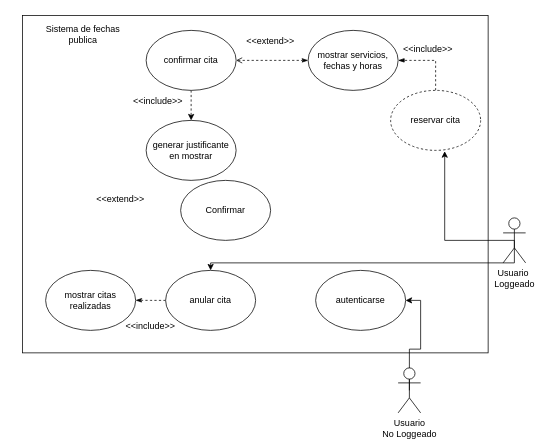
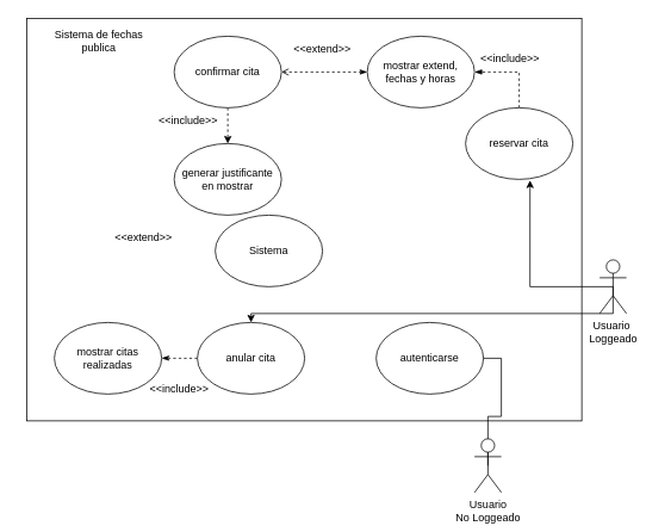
  <mxCell id="0" />
  <mxCell id="1" parent="0" />
  <mxCell id="2" value="" style="group" parent="1" vertex="1" connectable="0"><mxGeometry x="20" y="20" width="630" height="450" as="geometry" /></mxCell>
  <mxCell id="3" value="" style="rounded=0;whiteSpace=wrap;html=1;movable=0;resizable=0;rotatable=0;deletable=0;editable=0;locked=1;connectable=0;" parent="2" vertex="1"><mxGeometry x="9" width="621" height="450" as="geometry" /></mxCell>
  <mxCell id="4" value="Sistema de fechas publica" style="text;html=1;align=center;verticalAlign=middle;whiteSpace=wrap;rounded=0;" vertex="1" parent="2"><mxGeometry x="20" y="10" width="140" height="30" as="geometry" /></mxCell>
  <mxCell id="5" value="autenticarse" style="ellipse;whiteSpace=wrap;html=1;" vertex="1" parent="2"><mxGeometry x="400" y="340" width="120" height="80" as="geometry" /></mxCell>
  <mxCell id="6" style="edgeStyle=orthogonalEdgeStyle;rounded=0;orthogonalLoop=1;jettySize=auto;html=1;exitX=0.5;exitY=0;exitDx=0;exitDy=0;entryX=1;entryY=0.5;entryDx=0;entryDy=0;dashed=1;endArrow=blockThin;endFill=1;startArrow=none;startFill=0;" edge="1" parent="2" source="7" target="9"><mxGeometry relative="1" as="geometry" /></mxCell>
- <mxCell id="7" value="reservar cita" style="ellipse;whiteSpace=wrap;html=1;dashed=1;" vertex="1" parent="2"><mxGeometry x="500" y="100" width="120" height="80" as="geometry" /></mxCell>
+ <mxCell id="7" value="reservar cita" style="ellipse;whiteSpace=wrap;html=1;" vertex="1" parent="2"><mxGeometry x="500" y="100" width="120" height="80" as="geometry" /></mxCell>
  <mxCell id="8" style="edgeStyle=orthogonalEdgeStyle;rounded=0;orthogonalLoop=1;jettySize=auto;html=1;exitX=0;exitY=0.5;exitDx=0;exitDy=0;startArrow=classicThin;startFill=1;endArrow=open;endFill=0;dashed=1;" edge="1" parent="2" source="9" target="11"><mxGeometry relative="1" as="geometry" /></mxCell>
- <mxCell id="9" value="mostrar servicios, fechas y horas" style="ellipse;whiteSpace=wrap;html=1;" vertex="1" parent="2"><mxGeometry x="390" y="20" width="120" height="80" as="geometry" /></mxCell>
+ <mxCell id="9" value="mostrar extend, fechas y horas" style="ellipse;whiteSpace=wrap;html=1;" vertex="1" parent="2"><mxGeometry x="390" y="20" width="120" height="80" as="geometry" /></mxCell>
  <mxCell id="10" style="edgeStyle=orthogonalEdgeStyle;rounded=0;orthogonalLoop=1;jettySize=auto;html=1;exitX=0.5;exitY=1;exitDx=0;exitDy=0;entryX=0.5;entryY=0;entryDx=0;entryDy=0;dashed=1;endArrow=classic;endFill=1;" edge="1" parent="2" source="11" target="12"><mxGeometry relative="1" as="geometry" /></mxCell>
  <mxCell id="11" value="confirmar cita" style="ellipse;whiteSpace=wrap;html=1;" vertex="1" parent="2"><mxGeometry x="174" y="20" width="120" height="80" as="geometry" /></mxCell>
  <mxCell id="12" value="generar justificante en mostrar" style="ellipse;whiteSpace=wrap;html=1;" vertex="1" parent="2"><mxGeometry x="174" y="140" width="120" height="80" as="geometry" /></mxCell>
  <mxCell id="13" value="&amp;lt;&amp;lt;include&amp;gt;&amp;gt;" style="text;html=1;align=center;verticalAlign=middle;whiteSpace=wrap;rounded=0;" vertex="1" parent="2"><mxGeometry x="520" y="30" width="60" height="30" as="geometry" /></mxCell>
  <mxCell id="14" value="&amp;lt;&amp;lt;extend&amp;gt;&amp;gt;" style="text;html=1;align=center;verticalAlign=middle;whiteSpace=wrap;rounded=0;" vertex="1" parent="2"><mxGeometry x="310" y="20" width="60" height="30" as="geometry" /></mxCell>
  <mxCell id="15" value="&amp;lt;&amp;lt;include&amp;gt;&amp;gt;" style="text;html=1;align=center;verticalAlign=middle;whiteSpace=wrap;rounded=0;" vertex="1" parent="2"><mxGeometry x="160" y="100" width="60" height="30" as="geometry" /></mxCell>
  <mxCell id="16" style="edgeStyle=orthogonalEdgeStyle;rounded=0;orthogonalLoop=1;jettySize=auto;html=1;exitX=0;exitY=0.5;exitDx=0;exitDy=0;startArrow=none;startFill=0;endArrow=classicThin;endFill=1;dashed=1;" edge="1" parent="2" source="17"><mxGeometry relative="1" as="geometry"><mxPoint x="160" y="379.889" as="targetPoint" /><Array as="points"><mxPoint x="180" y="380" /><mxPoint x="180" y="380" /></Array></mxGeometry></mxCell>
  <mxCell id="17" value="anular cita" style="ellipse;whiteSpace=wrap;html=1;" vertex="1" parent="2"><mxGeometry x="200" y="340" width="120" height="80" as="geometry" /></mxCell>
  <mxCell id="18" value="mostrar citas realizadas" style="ellipse;whiteSpace=wrap;html=1;" vertex="1" parent="2"><mxGeometry x="40" y="340" width="120" height="80" as="geometry" /></mxCell>
- <mxCell id="19" value="Confirmar" style="ellipse;whiteSpace=wrap;html=1;" vertex="1" parent="2"><mxGeometry x="220" y="220" width="120" height="80" as="geometry" /></mxCell>
+ <mxCell id="19" value="Sistema" style="ellipse;whiteSpace=wrap;html=1;" vertex="1" parent="2"><mxGeometry x="220" y="220" width="120" height="80" as="geometry" /></mxCell>
  <mxCell id="20" value="&amp;lt;&amp;lt;include&amp;gt;&amp;gt;" style="text;html=1;align=center;verticalAlign=middle;whiteSpace=wrap;rounded=0;" vertex="1" parent="2"><mxGeometry x="150" y="400" width="60" height="30" as="geometry" /></mxCell>
  <mxCell id="21" value="&amp;lt;&amp;lt;extend&amp;gt;&amp;gt;" style="text;html=1;align=center;verticalAlign=middle;whiteSpace=wrap;rounded=0;" vertex="1" parent="2"><mxGeometry x="110" y="230" width="60" height="30" as="geometry" /></mxCell>
  <mxCell id="22" style="edgeStyle=orthogonalEdgeStyle;rounded=0;orthogonalLoop=1;jettySize=auto;html=1;exitX=0.5;exitY=0.5;exitDx=0;exitDy=0;exitPerimeter=0;" edge="1" parent="1" source="23" target="17"><mxGeometry relative="1" as="geometry"><Array as="points"><mxPoint x="685" y="350" /><mxPoint x="280" y="350" /></Array></mxGeometry></mxCell>
  <mxCell id="23" value="Usuario&amp;nbsp;&lt;div&gt;Loggeado&lt;/div&gt;" style="shape=umlActor;verticalLabelPosition=bottom;verticalAlign=top;html=1;outlineConnect=0;" parent="1" vertex="1"><mxGeometry x="670" y="290" width="30" height="60" as="geometry" /></mxCell>
  <mxCell id="24" style="edgeStyle=orthogonalEdgeStyle;rounded=0;orthogonalLoop=1;jettySize=auto;html=1;entryX=0.601;entryY=1.015;entryDx=0;entryDy=0;entryPerimeter=0;exitX=0.5;exitY=0.5;exitDx=0;exitDy=0;exitPerimeter=0;" edge="1" parent="1" source="23" target="7"><mxGeometry relative="1" as="geometry"><mxPoint x="570" y="370" as="sourcePoint" /></mxGeometry></mxCell>
- <mxCell id="25" style="edgeStyle=orthogonalEdgeStyle;rounded=0;orthogonalLoop=1;jettySize=auto;html=1;exitX=0.5;exitY=0.5;exitDx=0;exitDy=0;exitPerimeter=0;entryX=1;entryY=0.5;entryDx=0;entryDy=0;" edge="1" parent="1" source="26" target="5"><mxGeometry relative="1" as="geometry" /></mxCell>
+ <mxCell id="25" style="edgeStyle=orthogonalEdgeStyle;rounded=0;orthogonalLoop=1;jettySize=auto;html=1;exitX=0.5;exitY=0.5;exitDx=0;exitDy=0;exitPerimeter=0;entryX=1;entryY=0.5;entryDx=0;entryDy=0;endArrow=none;" edge="1" parent="1" source="26" target="5"><mxGeometry relative="1" as="geometry" /></mxCell>
  <mxCell id="26" value="Usuario&lt;div&gt;No Loggeado&lt;/div&gt;" style="shape=umlActor;verticalLabelPosition=bottom;verticalAlign=top;html=1;outlineConnect=0;rotation=0;" vertex="1" parent="1"><mxGeometry x="530" y="490" width="30" height="60" as="geometry" /></mxCell>
